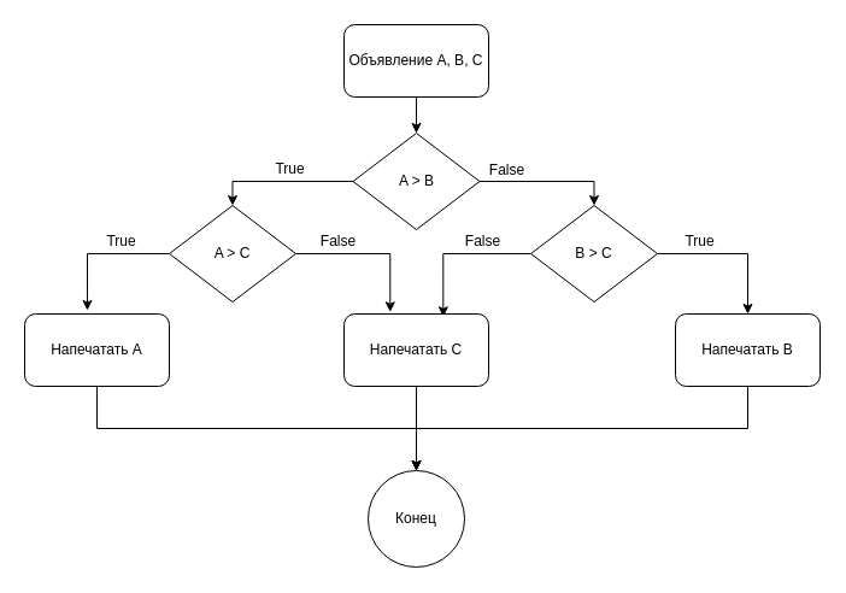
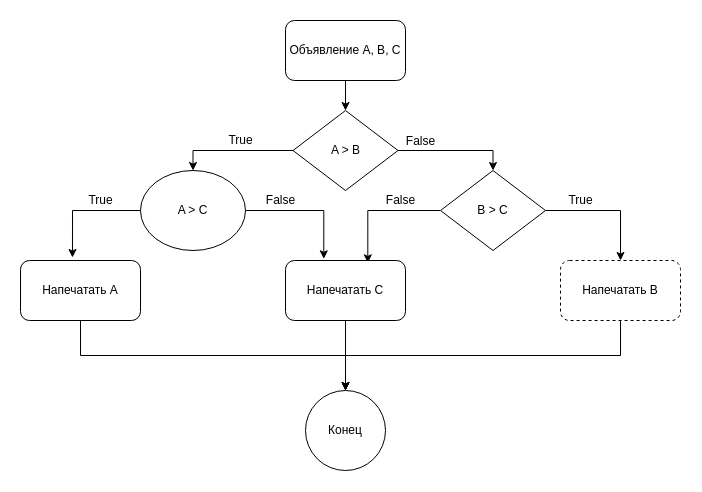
  <mxCell id="0" />
  <mxCell id="1" parent="0" />
  <mxCell id="2" style="edgeStyle=orthogonalEdgeStyle;rounded=0;orthogonalLoop=1;jettySize=auto;html=1;exitX=0.5;exitY=1;exitDx=0;exitDy=0;entryX=0.5;entryY=0;entryDx=0;entryDy=0;" edge="1" parent="1" source="3" target="6"><mxGeometry relative="1" as="geometry" /></mxCell>
  <mxCell id="3" value="Объявление A, B, C" style="rounded=1;whiteSpace=wrap;html=1;" vertex="1" parent="1"><mxGeometry x="285" y="20" width="120" height="60" as="geometry" /></mxCell>
  <mxCell id="4" style="edgeStyle=orthogonalEdgeStyle;rounded=0;orthogonalLoop=1;jettySize=auto;html=1;exitX=0;exitY=0.5;exitDx=0;exitDy=0;entryX=0.5;entryY=0;entryDx=0;entryDy=0;" edge="1" parent="1" source="6" target="9"><mxGeometry relative="1" as="geometry" /></mxCell>
  <mxCell id="5" style="edgeStyle=orthogonalEdgeStyle;rounded=0;orthogonalLoop=1;jettySize=auto;html=1;exitX=1;exitY=0.5;exitDx=0;exitDy=0;entryX=0.5;entryY=0;entryDx=0;entryDy=0;" edge="1" parent="1" source="6" target="12"><mxGeometry relative="1" as="geometry" /></mxCell>
  <mxCell id="6" value="A &amp;gt; B" style="rhombus;whiteSpace=wrap;html=1;" vertex="1" parent="1"><mxGeometry x="292.5" y="110" width="105" height="80" as="geometry" /></mxCell>
  <mxCell id="7" style="edgeStyle=orthogonalEdgeStyle;rounded=0;orthogonalLoop=1;jettySize=auto;html=1;exitX=0;exitY=0.5;exitDx=0;exitDy=0;entryX=0.433;entryY=-0.05;entryDx=0;entryDy=0;entryPerimeter=0;" edge="1" parent="1" source="9" target="16"><mxGeometry relative="1" as="geometry" /></mxCell>
  <mxCell id="8" style="edgeStyle=orthogonalEdgeStyle;rounded=0;orthogonalLoop=1;jettySize=auto;html=1;exitX=1;exitY=0.5;exitDx=0;exitDy=0;entryX=0.319;entryY=-0.028;entryDx=0;entryDy=0;entryPerimeter=0;" edge="1" parent="1" source="9" target="14"><mxGeometry relative="1" as="geometry" /></mxCell>
- <mxCell id="9" value="A &amp;gt; C" style="rhombus;whiteSpace=wrap;html=1;" vertex="1" parent="1"><mxGeometry x="140" y="170" width="105" height="80" as="geometry" /></mxCell>
+ <mxCell id="9" value="A &amp;gt; C" style="ellipse;whiteSpace=wrap;html=1;" vertex="1" parent="1"><mxGeometry x="140" y="170" width="105" height="80" as="geometry" /></mxCell>
  <mxCell id="10" style="edgeStyle=orthogonalEdgeStyle;rounded=0;orthogonalLoop=1;jettySize=auto;html=1;exitX=1;exitY=0.5;exitDx=0;exitDy=0;entryX=0.5;entryY=0;entryDx=0;entryDy=0;" edge="1" parent="1" source="12" target="18"><mxGeometry relative="1" as="geometry" /></mxCell>
  <mxCell id="11" style="edgeStyle=orthogonalEdgeStyle;rounded=0;orthogonalLoop=1;jettySize=auto;html=1;exitX=0;exitY=0.5;exitDx=0;exitDy=0;entryX=0.686;entryY=0.039;entryDx=0;entryDy=0;entryPerimeter=0;" edge="1" parent="1" source="12" target="14"><mxGeometry relative="1" as="geometry"><Array as="points"><mxPoint x="367" y="210" /></Array></mxGeometry></mxCell>
  <mxCell id="12" value="B &amp;gt; C" style="rhombus;whiteSpace=wrap;html=1;" vertex="1" parent="1"><mxGeometry x="440" y="170" width="105" height="80" as="geometry" /></mxCell>
  <mxCell id="13" style="edgeStyle=orthogonalEdgeStyle;rounded=0;orthogonalLoop=1;jettySize=auto;html=1;exitX=0.5;exitY=1;exitDx=0;exitDy=0;" edge="1" parent="1" source="14" target="25"><mxGeometry relative="1" as="geometry" /></mxCell>
  <mxCell id="14" value="Напечатать С" style="rounded=1;whiteSpace=wrap;html=1;" vertex="1" parent="1"><mxGeometry x="285" y="260" width="120" height="60" as="geometry" /></mxCell>
  <mxCell id="15" style="edgeStyle=orthogonalEdgeStyle;rounded=0;orthogonalLoop=1;jettySize=auto;html=1;exitX=0.5;exitY=1;exitDx=0;exitDy=0;entryX=0.5;entryY=0;entryDx=0;entryDy=0;" edge="1" parent="1" source="16" target="25"><mxGeometry relative="1" as="geometry" /></mxCell>
  <mxCell id="16" value="Напечатать A" style="rounded=1;whiteSpace=wrap;html=1;" vertex="1" parent="1"><mxGeometry x="20" y="260" width="120" height="60" as="geometry" /></mxCell>
  <mxCell id="17" style="edgeStyle=orthogonalEdgeStyle;rounded=0;orthogonalLoop=1;jettySize=auto;html=1;exitX=0.5;exitY=1;exitDx=0;exitDy=0;entryX=0.5;entryY=0;entryDx=0;entryDy=0;" edge="1" parent="1" source="18" target="25"><mxGeometry relative="1" as="geometry" /></mxCell>
- <mxCell id="18" value="Напечатать B" style="rounded=1;whiteSpace=wrap;html=1;" vertex="1" parent="1"><mxGeometry x="560" y="260" width="120" height="60" as="geometry" /></mxCell>
+ <mxCell id="18" value="Напечатать B" style="rounded=1;whiteSpace=wrap;html=1;dashed=1;" vertex="1" parent="1"><mxGeometry x="560" y="260" width="120" height="60" as="geometry" /></mxCell>
  <mxCell id="19" value="True" style="text;html=1;align=center;verticalAlign=middle;resizable=0;points=[];autosize=1;" vertex="1" parent="1"><mxGeometry x="220" y="130" width="40" height="20" as="geometry" /></mxCell>
  <mxCell id="20" value="True" style="text;html=1;align=center;verticalAlign=middle;resizable=0;points=[];autosize=1;" vertex="1" parent="1"><mxGeometry x="80" y="190" width="40" height="20" as="geometry" /></mxCell>
  <mxCell id="21" value="True" style="text;html=1;align=center;verticalAlign=middle;resizable=0;points=[];autosize=1;" vertex="1" parent="1"><mxGeometry x="560" y="190" width="40" height="20" as="geometry" /></mxCell>
  <mxCell id="22" value="False" style="text;html=1;align=center;verticalAlign=middle;resizable=0;points=[];autosize=1;" vertex="1" parent="1"><mxGeometry x="400" y="131" width="40" height="20" as="geometry" /></mxCell>
  <mxCell id="23" value="False" style="text;html=1;align=center;verticalAlign=middle;resizable=0;points=[];autosize=1;" vertex="1" parent="1"><mxGeometry x="260" y="190" width="40" height="20" as="geometry" /></mxCell>
  <mxCell id="24" value="False" style="text;html=1;align=center;verticalAlign=middle;resizable=0;points=[];autosize=1;" vertex="1" parent="1"><mxGeometry x="380" y="190" width="40" height="20" as="geometry" /></mxCell>
  <mxCell id="25" value="Конец" style="ellipse;whiteSpace=wrap;html=1;aspect=fixed;" vertex="1" parent="1"><mxGeometry x="305" y="390" width="80" height="80" as="geometry" /></mxCell>
